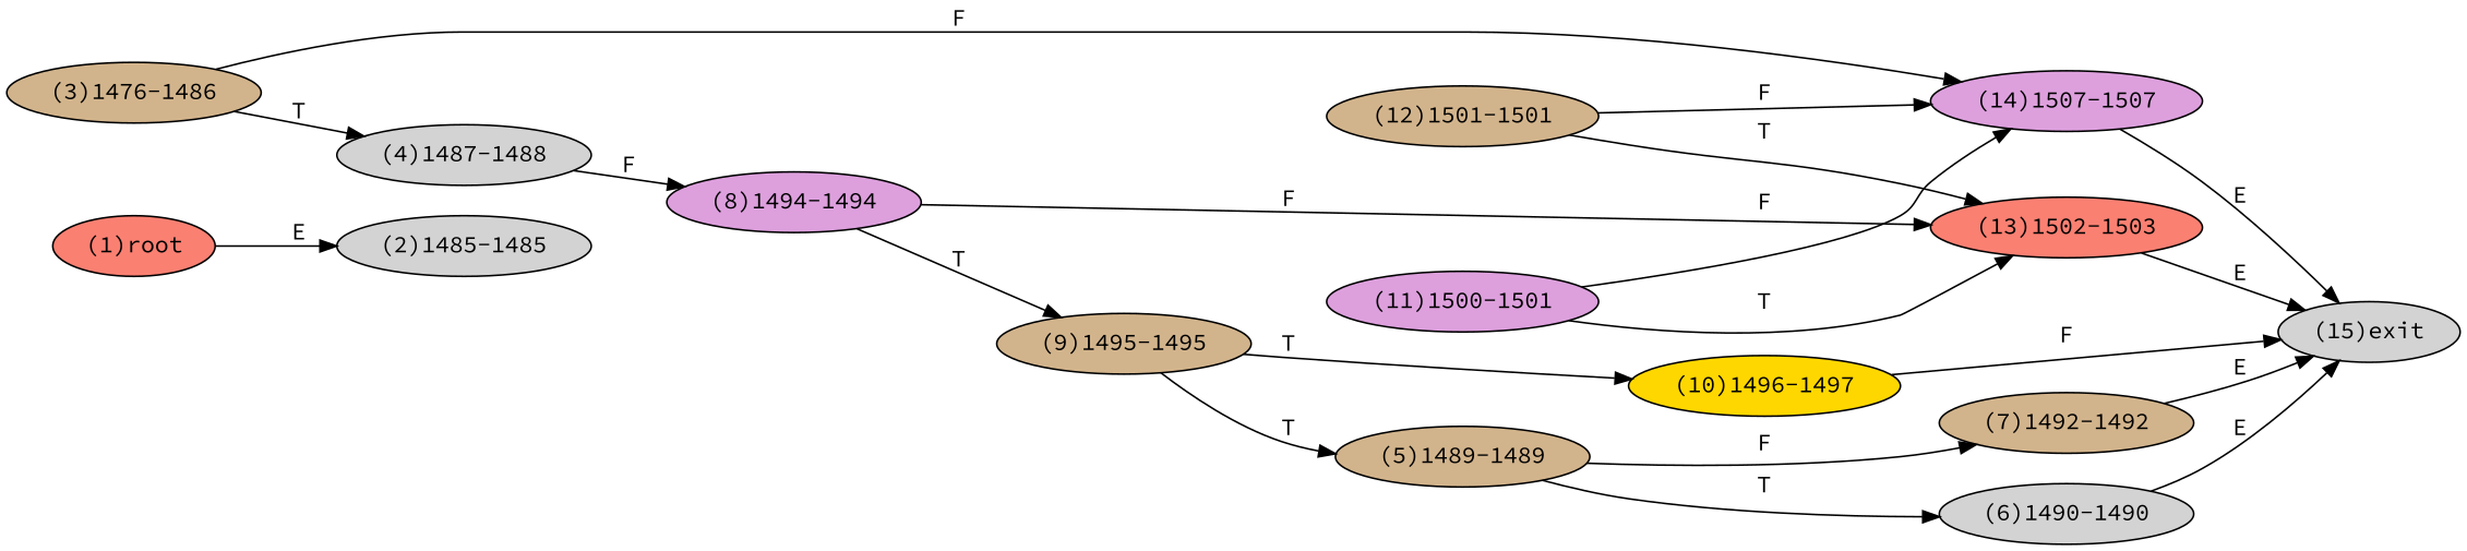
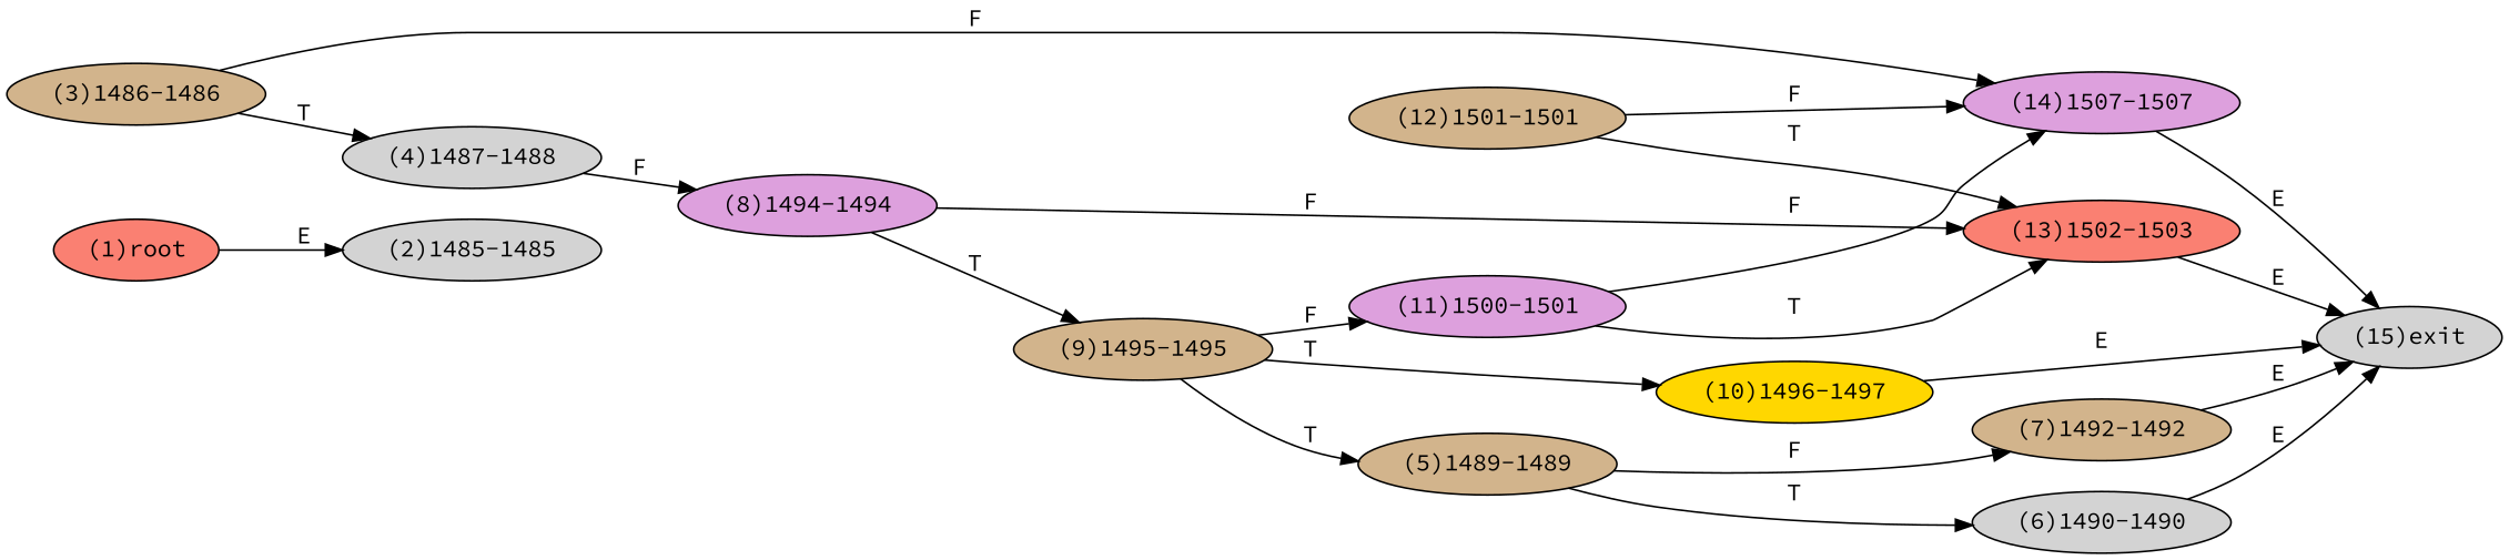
  digraph {
    fontname="Source Code Pro"
    rankdir=LR
    node [fillcolor=tan fontname="Source Code Pro" style=filled]
    edge [fontname="Source Code Pro"]
    n1 [fillcolor=salmon label="(1)root"]
    n2 [fillcolor=lightgrey label="(2)1485-1485"]
-   n3 [label="(3)1476-1486"]
+   n3 [label="(3)1486-1486"]
    n4 [fillcolor=plum label="(14)1507-1507"]
    n5 [fillcolor=lightgrey label="(4)1487-1488"]
    n6 [fillcolor=lightgrey label="(15)exit"]
    n7 [fillcolor=plum label="(8)1494-1494"]
    n8 [label="(5)1489-1489"]
    n9 [fillcolor=lightgrey label="(6)1490-1490"]
    n10 [label="(7)1492-1492"]
    n11 [label="(9)1495-1495"]
    n12 [fillcolor=salmon label="(13)1502-1503"]
    n13 [fillcolor=gold label="(10)1496-1497"]
    n14 [fillcolor=plum label="(11)1500-1501"]
    n15 [label="(12)1501-1501"]
    n1 -> n2 [label=E]
    n3 -> n4 [label=F]
    n3 -> n5 [label=T]
    n4 -> n6 [label=E]
    n5 -> n7 [label=F]
    n7 -> n11 [label=T]
    n7 -> n12 [label=F]
    n8 -> n9 [label=T]
    n8 -> n10 [label=F]
    n9 -> n6 [label=E]
    n10 -> n6 [label=E]
    n11 -> n8 [label=T]
    n11 -> n13 [label=T]
+   n11 -> n14 [label=F]
    n12 -> n6 [label=E]
-   n13 -> n6 [label=F]
+   n13 -> n6 [label=E]
    n14 -> n4 [label=F]
    n14 -> n12 [label=T]
    n15 -> n4 [label=F]
    n15 -> n12 [label=T]
  }
